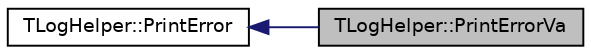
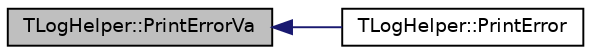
  digraph {
    rankdir=LR
    node [color=black fontname=Helvetica fontsize=10 shape=record style=filled]
    n1 [fillcolor=grey75 fontcolor=black height=0.2 label="TLogHelper::PrintErrorVa" width=0.4]
    n2 [fillcolor=white height=0.2 label="TLogHelper::PrintError" width=0.4]
-   n2 -> n1 [color=midnightblue dir=back fontname=Helvetica fontsize=10 labelfontname=Helvetica labelfontsize=10 style=solid]
+   n1 -> n2 [color=midnightblue dir=back fontname=Helvetica fontsize=10 labelfontname=Helvetica labelfontsize=10 style=solid]
  }
